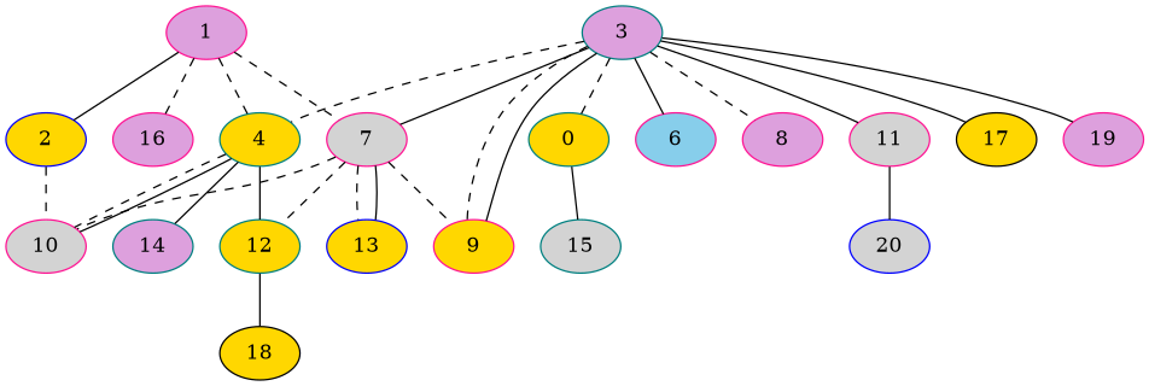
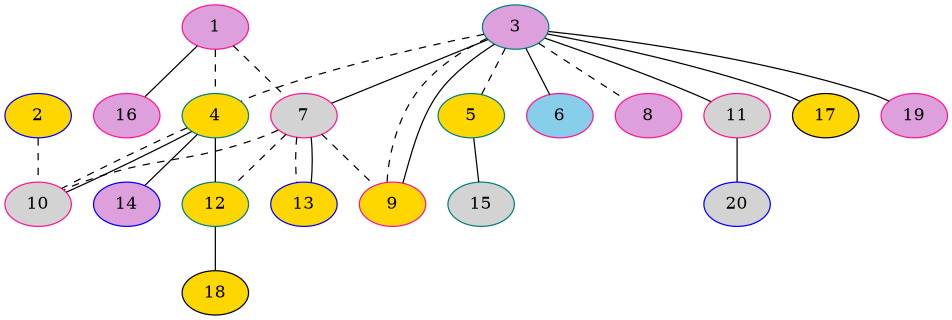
  graph {
    node [color=deeppink fillcolor=gold style=filled]
    edge [style=solid]
    1 [fillcolor=plum]
    2 [color=blue]
    4 [color=teal]
    7 [fillcolor=lightgrey]
    16 [fillcolor=plum]
    10 [fillcolor=lightgrey]
    3 [color=teal fillcolor=plum]
-   5 [color=teal label=0]
+   5 [color=teal]
    6 [fillcolor=skyblue]
    8 [fillcolor=plum]
    9
    11 [fillcolor=lightgrey]
    17 [color=black]
    19 [fillcolor=plum]
-   14 [color=teal fillcolor=plum]
+   14 [color=blue fillcolor=plum]
    12 [color=teal]
    13 [color=blue]
    15 [color=teal fillcolor=lightgrey]
    20 [color=blue fillcolor=lightgrey]
    18 [color=black]
-   1 -- 2
    1 -- 4 [style=dashed]
    1 -- 7 [style=dashed]
-   1 -- 16 [style=dashed]
+   1 -- 16
    2 -- 10 [style=dashed]
    4 -- 10 [style=dashed]
    4 -- 10
    4 -- 14
    4 -- 12
    7 -- 10 [style=dashed]
    7 -- 9 [style=dashed]
    7 -- 12 [style=dashed]
    7 -- 13 [style=dashed]
    7 -- 13
    3 -- 4 [style=dashed]
    3 -- 7
    3 -- 5 [style=dashed]
    3 -- 6
    3 -- 8 [style=dashed]
    3 -- 9 [style=dashed]
    3 -- 9
    3 -- 11
    3 -- 17
    3 -- 19
    5 -- 15
    11 -- 20
    12 -- 18
  }
